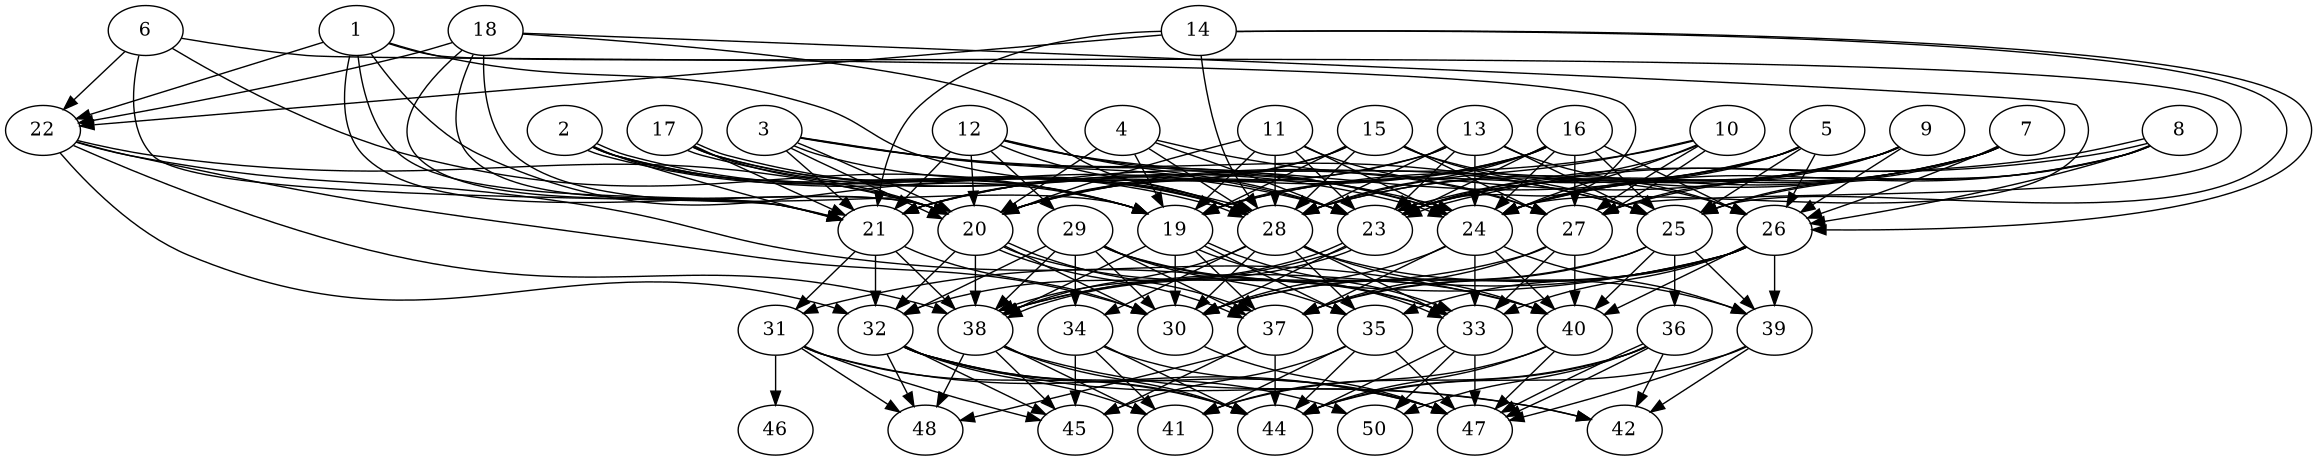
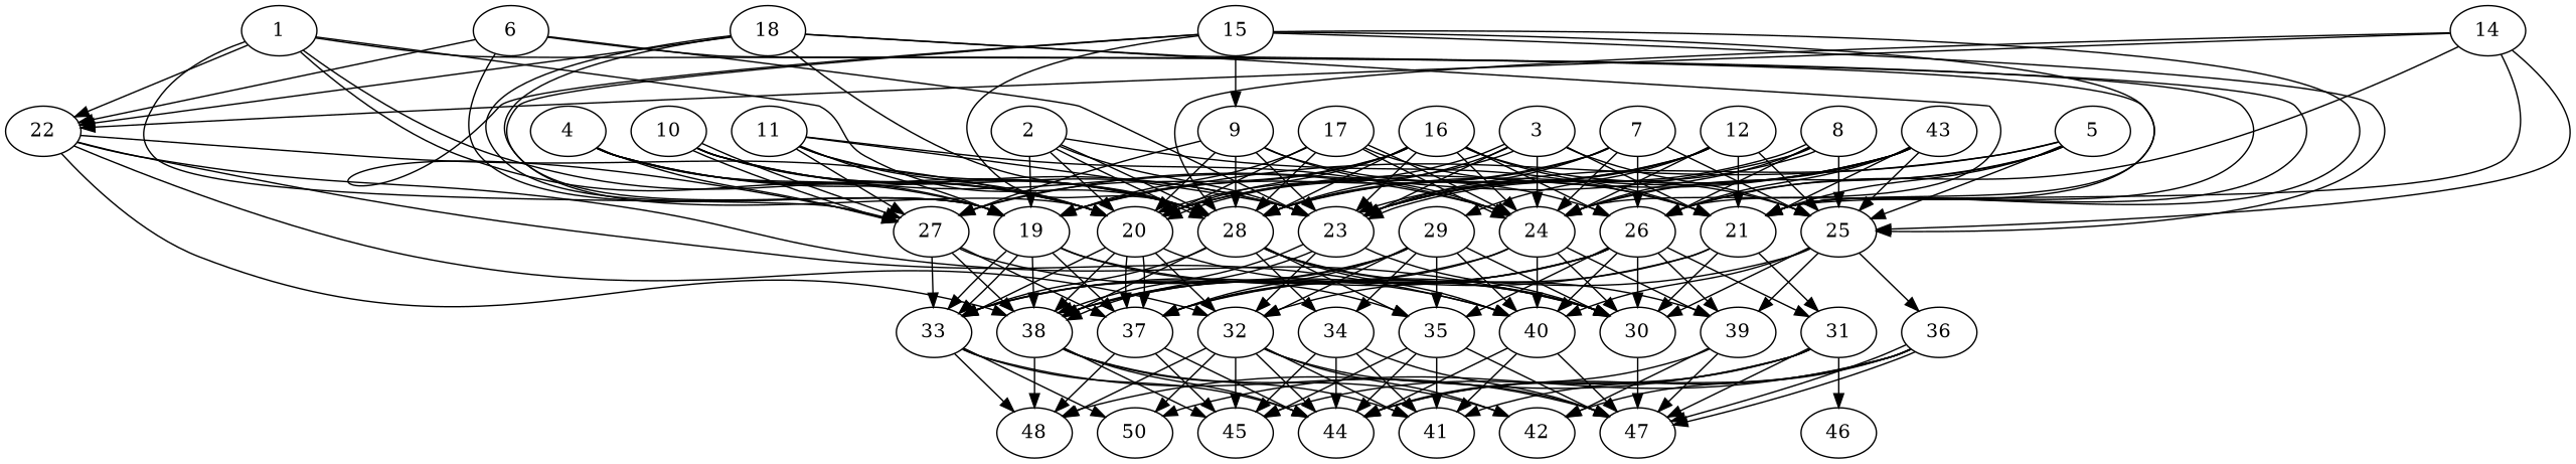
  digraph {
    node [alpha=0.01]
    1 [alpha=0.14 expect_size=17020928]
    19 [expect_size=10208256]
    20 [alpha=0.17 expect_size=16222208]
    21 [alpha=0.17 expect_size=22369280]
    22 [alpha=0.14 expect_size=34467840]
    27 [alpha=0.09 expect_size=23621632]
    28 [alpha=0.18 expect_size=18543616]
    30 [alpha=0.00 expect_size=34163712]
    33 [alpha=0.17 expect_size=6791168]
    35 [alpha=0.20 expect_size=49604608]
    37 [alpha=0.13 expect_size=14401536]
    38 [alpha=0.06 expect_size=35278848]
    32 [alpha=0.12 expect_size=20564992]
    31 [alpha=0.17 expect_size=26497024]
    40 [expect_size=44250112]
    39 [expect_size=30025728]
    34 [alpha=0.07 expect_size=32033792]
    47 [alpha=0.16 expect_size=29813760]
    44 [expect_size=12131328]
    48 [alpha=0.04 expect_size=12798976]
    50 [alpha=0.14 expect_size=28369920]
    45 [alpha=0.20 expect_size=27779072]
    41 [alpha=0.08 expect_size=44344320]
    42 [alpha=0.07 expect_size=37745664]
    46 [alpha=0.14 expect_size=26745856]
    2 [alpha=0.14 expect_size=42854400]
    23 [alpha=0.11 expect_size=15722496]
    3 [alpha=0.12 expect_size=52098048]
    24 [alpha=0.07 expect_size=19825664]
    25 [alpha=0.16 expect_size=26669056]
    36 [expect_size=40614912]
    4 [alpha=0.00 expect_size=5742592]
    5 [alpha=0.05 expect_size=33538048]
    26 [alpha=0.09 expect_size=40947712]
    6 [expect_size=14580736]
    7 [alpha=0.12 expect_size=22370304]
    8 [expect_size=26392576]
    9 [alpha=0.03 expect_size=50850816]
    10 [alpha=0.03 expect_size=18821120]
    11 [alpha=0.05 expect_size=12678144]
    12 [alpha=0.12 expect_size=46168064]
    29 [alpha=0.06 expect_size=31784960]
-   13 [alpha=0.02 expect_size=31687680]
+   13 [alpha=0.02 expect_size=31687680 label=43]
    14 [alpha=0.03 expect_size=13459456]
    15 [alpha=0.06 expect_size=14040064]
    16 [alpha=0.13 expect_size=26022912]
    17 [alpha=0.18 expect_size=28244992]
    18 [alpha=0.06 expect_size=8747008]
    1 -> 19
    1 -> 20
    1 -> 21
    1 -> 22
    1 -> 27
    1 -> 28
    19 -> 30
    19 -> 33
    19 -> 33
    19 -> 35
    19 -> 37
    19 -> 38
    20 -> 30
    20 -> 33
    20 -> 37
    20 -> 37
    20 -> 38
    20 -> 32
    21 -> 30
    21 -> 38
    21 -> 32
    21 -> 31
    22 -> 20
    22 -> 30
    22 -> 38
    22 -> 32
    22 -> 40
    27 -> 33
    27 -> 37
    27 -> 38
    27 -> 40
    28 -> 30
    28 -> 33
    28 -> 35
    28 -> 38
    28 -> 40
    28 -> 39
    28 -> 34
    30 -> 47
    33 -> 47
    33 -> 44
+   33 -> 48
    33 -> 50
    35 -> 47
    35 -> 44
    35 -> 45
    35 -> 41
    37 -> 44
    37 -> 48
    37 -> 45
    38 -> 44
    38 -> 48
    38 -> 45
    38 -> 41
    38 -> 42
    32 -> 47
    32 -> 44
    32 -> 48
    32 -> 50
    32 -> 45
    32 -> 41
    32 -> 42
    31 -> 47
    31 -> 44
    31 -> 48
    31 -> 45
    31 -> 46
    40 -> 47
    40 -> 44
    40 -> 41
    39 -> 47
    39 -> 44
    39 -> 42
    34 -> 47
    34 -> 44
    34 -> 45
    34 -> 41
    2 -> 19
    2 -> 20
    2 -> 21
    2 -> 28
    2 -> 28
    2 -> 23
    23 -> 30
    23 -> 38
    23 -> 38
    23 -> 32
    3 -> 20
    3 -> 20
    3 -> 21
    3 -> 28
    3 -> 23
    3 -> 24
    3 -> 25
    24 -> 30
    24 -> 33
    24 -> 37
    24 -> 40
    24 -> 39
    25 -> 30
    25 -> 37
    25 -> 40
    25 -> 39
    25 -> 36
    36 -> 47
    36 -> 47
    36 -> 44
    36 -> 50
    36 -> 41
    36 -> 42
    4 -> 19
    4 -> 20
    4 -> 27
    4 -> 28
    4 -> 23
    5 -> 19
    5 -> 21
    5 -> 23
    5 -> 24
    5 -> 25
    5 -> 26
    26 -> 30
    26 -> 33
    26 -> 35
    26 -> 37
    26 -> 38
    26 -> 31
    26 -> 40
    26 -> 39
    6 -> 19
    6 -> 21
    6 -> 22
    6 -> 23
    7 -> 19
    7 -> 28
    7 -> 23
    7 -> 24
    7 -> 25
    7 -> 26
    8 -> 27
    8 -> 23
    8 -> 23
    8 -> 24
    8 -> 25
    8 -> 26
    9 -> 20
    9 -> 27
    9 -> 28
    9 -> 23
    9 -> 24
    9 -> 26
    10 -> 20
    10 -> 27
    10 -> 27
    10 -> 28
    10 -> 23
    10 -> 24
    11 -> 19
    11 -> 20
    11 -> 27
    11 -> 28
    11 -> 23
    11 -> 24
    12 -> 20
    12 -> 21
    12 -> 28
    12 -> 23
    12 -> 24
    12 -> 25
    12 -> 29
    29 -> 30
    29 -> 33
    29 -> 35
    29 -> 37
    29 -> 38
    29 -> 32
    29 -> 40
    29 -> 34
    13 -> 20
    13 -> 21
    13 -> 28
    13 -> 23
    13 -> 24
    13 -> 25
    13 -> 26
    14 -> 21
    14 -> 22
    14 -> 28
    14 -> 25
    14 -> 26
    15 -> 19
-   15 -> 20
+   15 -> 9
    15 -> 21
    15 -> 27
    15 -> 28
    15 -> 25
    15 -> 26
    16 -> 19
    16 -> 20
    16 -> 21
    16 -> 27
    16 -> 28
    16 -> 23
    16 -> 24
    16 -> 25
    16 -> 26
    17 -> 19
    17 -> 20
    17 -> 21
    17 -> 28
    17 -> 24
    17 -> 24
    18 -> 19
    18 -> 20
    18 -> 21
    18 -> 22
    18 -> 28
    18 -> 24
  }
